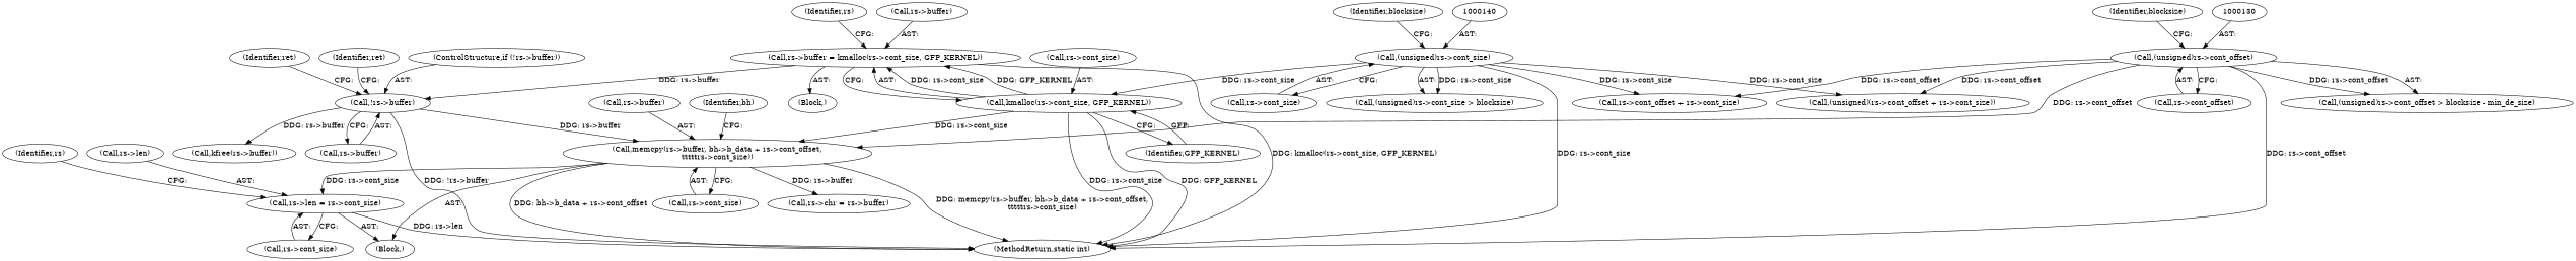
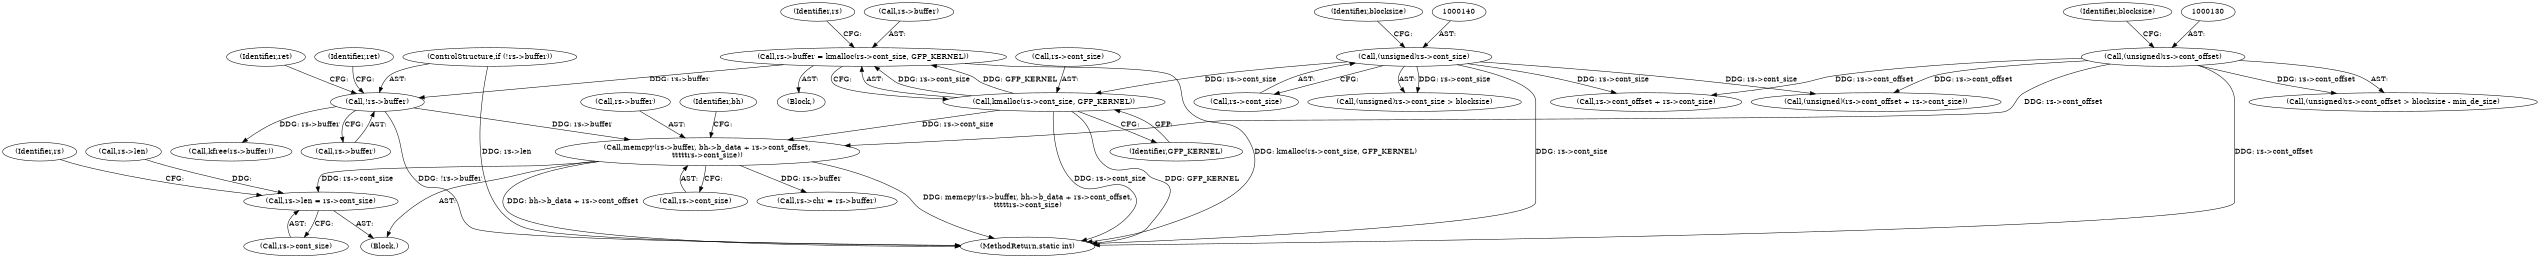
  digraph {
    n1 [label="(Call,rs->len = rs->cont_size)"]
    n2 [label="(Call,rs->cont_size)"]
    n3 [label="(MethodReturn,static int)"]
    n4 [label="(Block,)"]
    n5 [label="(Call,memcpy(rs->buffer, bh->b_data + rs->cont_offset,\n\t\t\t\t\trs->cont_size))"]
    n6 [label="(Call,rs->cont_size)"]
    n7 [label="(Call,rs->chr = rs->buffer)"]
    n8 [label="(Call,!rs->buffer)"]
    n9 [label="(Call,kfree(rs->buffer))"]
    n10 [label="(Call,rs->buffer)"]
    n11 [label="(ControlStructure,if (!rs->buffer))"]
    n12 [label="(Call,rs->buffer = kmalloc(rs->cont_size, GFP_KERNEL))"]
    n13 [label="(Call,kmalloc(rs->cont_size, GFP_KERNEL))"]
    n14 [label="(Block,)"]
    n15 [label="(Identifier,GFP_KERNEL)"]
    n16 [label="(Call,(unsigned)rs->cont_size)"]
    n17 [label="(Call,rs->cont_offset + rs->cont_size)"]
    n18 [label="(Call,(unsigned)rs->cont_size > blocksize)"]
    n19 [label="(Call,rs->cont_size)"]
    n20 [label="(Call,(unsigned)(rs->cont_offset + rs->cont_size))"]
    n21 [label="(Call,(unsigned)rs->cont_offset)"]
    n22 [label="(Call,(unsigned)rs->cont_offset > blocksize - min_de_size)"]
-   n23 [label="(Call,rs->cont_offset)"]
    n24 [label="(Identifier,rs)"]
    n25 [label="(Identifier,blocksize)"]
    n26 [label="(Identifier,ret)"]
    n27 [label="(Identifier,rs)"]
    n28 [label="(Call,rs->buffer)"]
    n29 [label="(Identifier,bh)"]
    n30 [label="(Identifier,ret)"]
    n31 [label="(Identifier,blocksize)"]
    n32 [label="(Call,rs->buffer)"]
    n33 [label="(Call,rs->cont_size)"]
    n34 [label="(Call,rs->len)"]
    1000140
    1000130
    n1 -> n2 [label="CFG: "]
-   n1 -> n3 [label="DDG: rs->len"]
+   n11 -> n3 [label="DDG: rs->len"]
    n1 -> n4 [label="AST: "]
    n2 -> n1 [label="AST: "]
    n5 -> n1 [label="DDG: rs->cont_size"]
    n5 -> n3 [label="DDG: memcpy(rs->buffer, bh->b_data + rs->cont_offset,\n\t\t\t\t\trs->cont_size)"]
    n5 -> n3 [label="DDG: bh->b_data + rs->cont_offset"]
    n5 -> n4 [label="AST: "]
    n5 -> n6 [label="CFG: "]
    n5 -> n7 [label="DDG: rs->buffer"]
    n6 -> n5 [label="AST: "]
    n8 -> n3 [label="DDG: !rs->buffer"]
    n8 -> n5 [label="DDG: rs->buffer"]
    n8 -> n9 [label="DDG: rs->buffer"]
    n8 -> n10 [label="CFG: "]
    n10 -> n8 [label="AST: "]
    n11 -> n8 [label="AST: "]
    n12 -> n3 [label="DDG: kmalloc(rs->cont_size, GFP_KERNEL)"]
    n12 -> n8 [label="DDG: rs->buffer"]
    n12 -> n13 [label="CFG: "]
    n12 -> n14 [label="AST: "]
    n13 -> n3 [label="DDG: GFP_KERNEL"]
    n13 -> n3 [label="DDG: rs->cont_size"]
    n13 -> n5 [label="DDG: rs->cont_size"]
    n13 -> n12 [label="AST: "]
    n13 -> n12 [label="DDG: rs->cont_size"]
    n13 -> n12 [label="DDG: GFP_KERNEL"]
    n13 -> n15 [label="CFG: "]
    n15 -> n13 [label="GFP: "]
    n16 -> n3 [label="DDG: rs->cont_size"]
    n16 -> n13 [label="DDG: rs->cont_size"]
    n16 -> n17 [label="DDG: rs->cont_size"]
    n16 -> n18 [label="AST: "]
    n16 -> n18 [label="DDG: rs->cont_size"]
    n16 -> n19 [label="CFG: "]
    n16 -> n20 [label="DDG: rs->cont_size"]
    n19 -> n16 [label="AST: "]
    n21 -> n3 [label="DDG: rs->cont_offset"]
    n21 -> n5 [label="DDG: rs->cont_offset"]
    n21 -> n17 [label="DDG: rs->cont_offset"]
    n21 -> n20 [label="DDG: rs->cont_offset"]
    n21 -> n22 [label="AST: "]
    n21 -> n22 [label="DDG: rs->cont_offset"]
-   n21 -> n23 [label="CFG: "]
-   n23 -> n21 [label="AST: "]
    n24 -> n12 [label="CFG: "]
    n25 -> n16 [label="CFG: "]
    n26 -> n8 [label="CFG: "]
    n27 -> n1 [label="CFG: "]
    n28 -> n12 [label="AST: "]
    n29 -> n5 [label="CFG: "]
    n30 -> n8 [label="CFG: "]
    n31 -> n21 [label="CFG: "]
    n32 -> n5 [label="AST: "]
    n33 -> n13 [label="AST: "]
-   n34 -> n1 [label="AST: "]
+   n34 -> n1 [label="DDG: "]
    1000140 -> n16 [label="AST: "]
    1000130 -> n21 [label="AST: "]
  }
